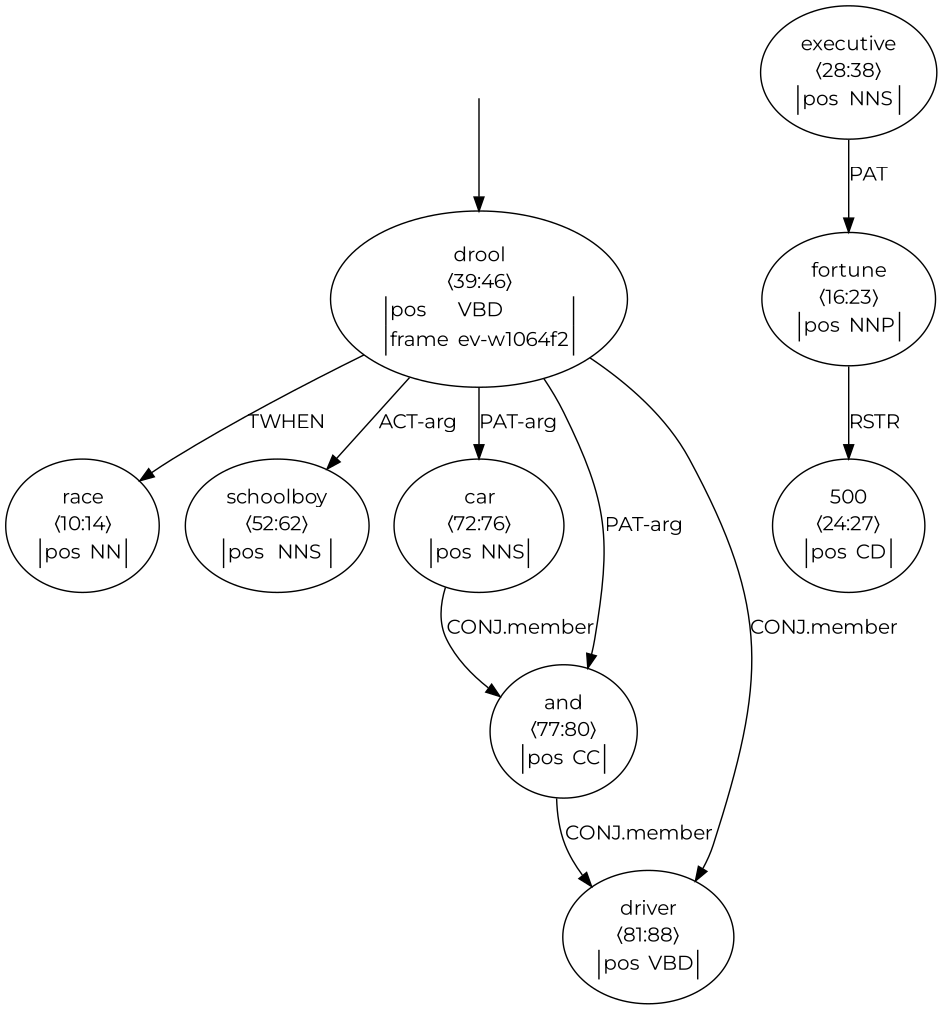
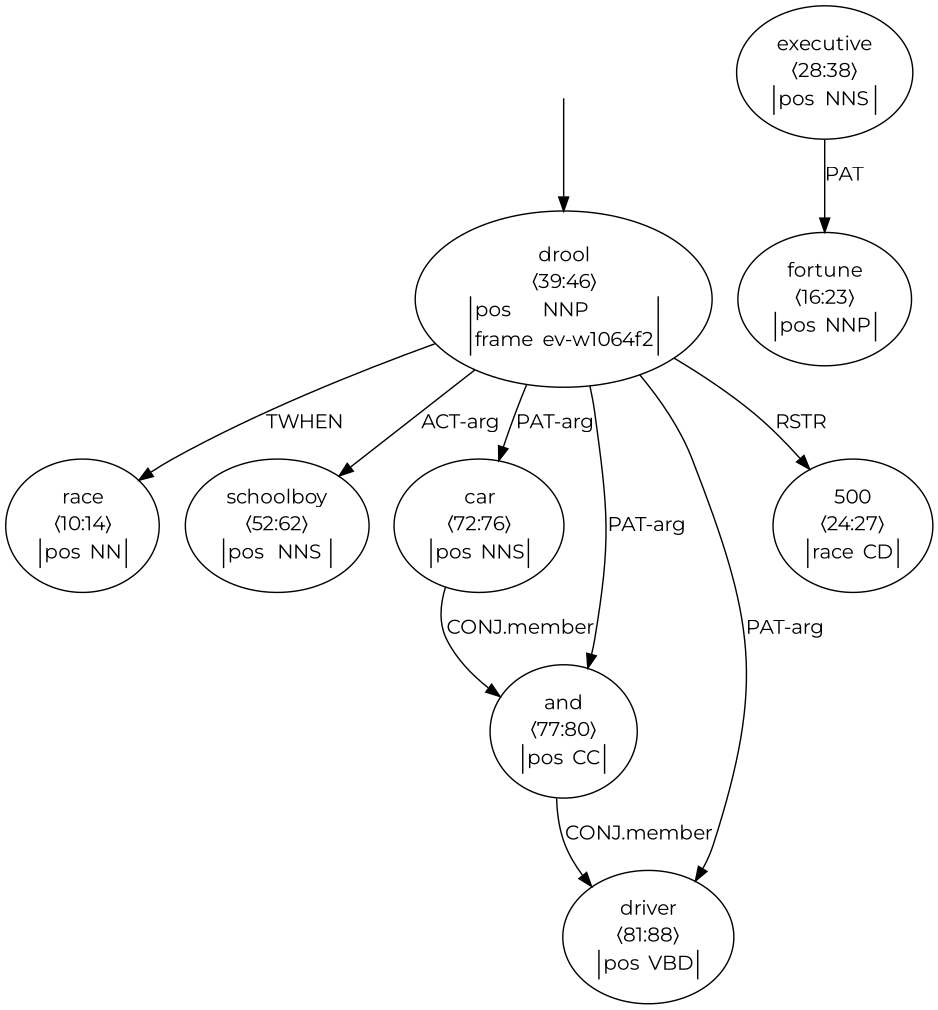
  digraph {
    fontname=Montserrat
    node [fontname=Montserrat]
    edge [fontname=Montserrat]
    top [style=invis]
-   n2 [label=<<table align="center" border="0" cellspacing="0"><tr><td colspan="2">drool</td></tr><tr><td colspan="2">〈39:46〉</td></tr><tr><td sides="l" border="1" align="left">pos</td><td sides="r" border="1" align="left">VBD</td></tr><tr><td sides="l" border="1" align="left">frame</td><td sides="r" border="1" align="left">ev-w1064f2</td></tr></table>>]
+   n2 [label=<<table align="center" border="0" cellspacing="0"><tr><td colspan="2">drool</td></tr><tr><td colspan="2">〈39:46〉</td></tr><tr><td sides="l" border="1" align="left">pos</td><td sides="r" border="1" align="left">NNP</td></tr><tr><td sides="l" border="1" align="left">frame</td><td sides="r" border="1" align="left">ev-w1064f2</td></tr></table>>]
    n3 [label=<<table align="center" border="0" cellspacing="0"><tr><td colspan="2">race</td></tr><tr><td colspan="2">〈10:14〉</td></tr><tr><td sides="l" border="1" align="left">pos</td><td sides="r" border="1" align="left">NN</td></tr></table>>]
    n4 [label=<<table align="center" border="0" cellspacing="0"><tr><td colspan="2">schoolboy</td></tr><tr><td colspan="2">〈52:62〉</td></tr><tr><td sides="l" border="1" align="left">pos</td><td sides="r" border="1" align="left">NNS</td></tr></table>>]
    n5 [label=<<table align="center" border="0" cellspacing="0"><tr><td colspan="2">car</td></tr><tr><td colspan="2">〈72:76〉</td></tr><tr><td sides="l" border="1" align="left">pos</td><td sides="r" border="1" align="left">NNS</td></tr></table>>]
    n6 [label=<<table align="center" border="0" cellspacing="0"><tr><td colspan="2">and</td></tr><tr><td colspan="2">〈77:80〉</td></tr><tr><td sides="l" border="1" align="left">pos</td><td sides="r" border="1" align="left">CC</td></tr></table>>]
    n7 [label=<<table align="center" border="0" cellspacing="0"><tr><td colspan="2">driver</td></tr><tr><td colspan="2">〈81:88〉</td></tr><tr><td sides="l" border="1" align="left">pos</td><td sides="r" border="1" align="left">VBD</td></tr></table>>]
    n8 [label=<<table align="center" border="0" cellspacing="0"><tr><td colspan="2">executive</td></tr><tr><td colspan="2">〈28:38〉</td></tr><tr><td sides="l" border="1" align="left">pos</td><td sides="r" border="1" align="left">NNS</td></tr></table>>]
    n9 [label=<<table align="center" border="0" cellspacing="0"><tr><td colspan="2">fortune</td></tr><tr><td colspan="2">〈16:23〉</td></tr><tr><td sides="l" border="1" align="left">pos</td><td sides="r" border="1" align="left">NNP</td></tr></table>>]
-   n10 [label=<<table align="center" border="0" cellspacing="0"><tr><td colspan="2">500</td></tr><tr><td colspan="2">〈24:27〉</td></tr><tr><td sides="l" border="1" align="left">pos</td><td sides="r" border="1" align="left">CD</td></tr></table>>]
+   n10 [label=<<table align="center" border="0" cellspacing="0"><tr><td colspan="2">500</td></tr><tr><td colspan="2">〈24:27〉</td></tr><tr><td sides="l" border="1" align="left">race</td><td sides="r" border="1" align="left">CD</td></tr></table>>]
    top -> n2
    n2 -> n3 [label=TWHEN]
    n2 -> n4 [label="ACT-arg"]
    n2 -> n5 [label="PAT-arg"]
    n2 -> n6 [label="PAT-arg"]
-   n2 -> n7 [label="CONJ.member"]
+   n2 -> n7 [label="PAT-arg"]
    n5 -> n6 [label="CONJ.member"]
    n6 -> n7 [label="CONJ.member"]
    n8 -> n9 [label=PAT]
-   n9 -> n10 [label=RSTR]
+   n2 -> n10 [label=RSTR]
  }
